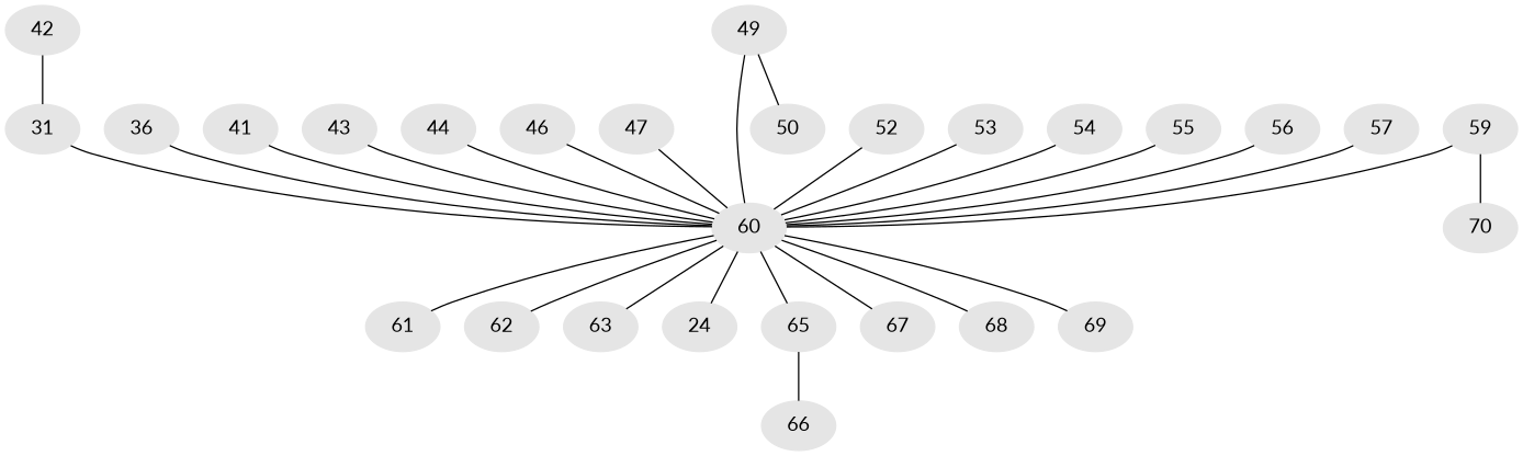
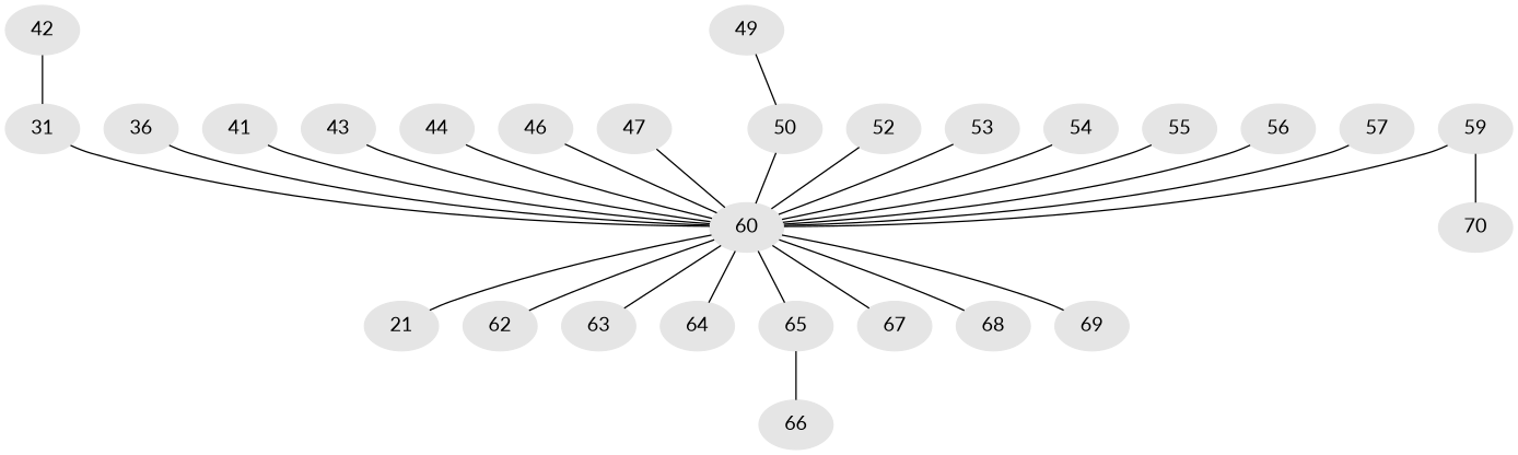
  graph {
    fontname=Lato
    node [color=gray90 fontname=Lato style=filled]
    edge [fontname=Lato]
    60 [super="+16+38+58"]
-   61
+   61 [label=21]
    62
    63
-   64 [label=24]
+   64
    65 [super="+32+34+35"]
    67
    68
    69
    31
    36
    41
    42
    43
    44
    46
    47
    49
    50
    52
    53
    54
    55
    56
    57
    59
    70
    66
    60 -- 61
    60 -- 62
    60 -- 63
    60 -- 64
    60 -- 65
    60 -- 67
    60 -- 68
    60 -- 69
    65 -- 66
    31 -- 60
    36 -- 60
    41 -- 60
    42 -- 31
    43 -- 60
    44 -- 60
    46 -- 60
    47 -- 60
-   49 -- 60
+   50 -- 60
    49 -- 50
    52 -- 60
    53 -- 60
    54 -- 60
    55 -- 60
    56 -- 60
    57 -- 60
    59 -- 60
    59 -- 70
  }
